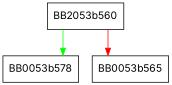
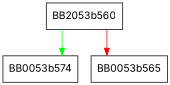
  digraph {
    fontname=Inter
    splines=ortho
    node [fontname=Inter shape=box]
    edge [fontname=Inter]
    n1 [label=BB2053b560]
-   BB0053b578
+   BB0053b578 [label=BB0053b574]
    BB0053b565
    n1 -> BB0053b578 [color=green]
    n1 -> BB0053b565 [color=red]
  }
